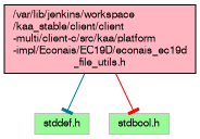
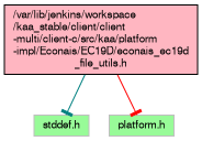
  digraph {
    node [color=grey75 fillcolor=palegreen fontname=FreeSans fontsize=10 shape=record style=filled]
    edge [fontname=FreeSans fontsize=10 labelfontname=FreeSans labelfontsize=10 style=solid arrowhead=tee]
    n1 [color=black fillcolor=lightpink fontcolor=black height=0.2 label="/var/lib/jenkins/workspace\l/kaa_stable/client/client\l-multi/client-c/src/kaa/platform\l-impl/Econais/EC19D/econais_ec19d\l_file_utils.h" width=0.4]
    n2 [height=0.2 label="stddef.h" width=0.4]
-   n3 [height=0.2 label="stdbool.h" width=0.4]
+   n3 [height=0.2 label="platform.h" width=0.4]
    n1 -> n2 [color=teal]
    n1 -> n3 [color=red]
  }
